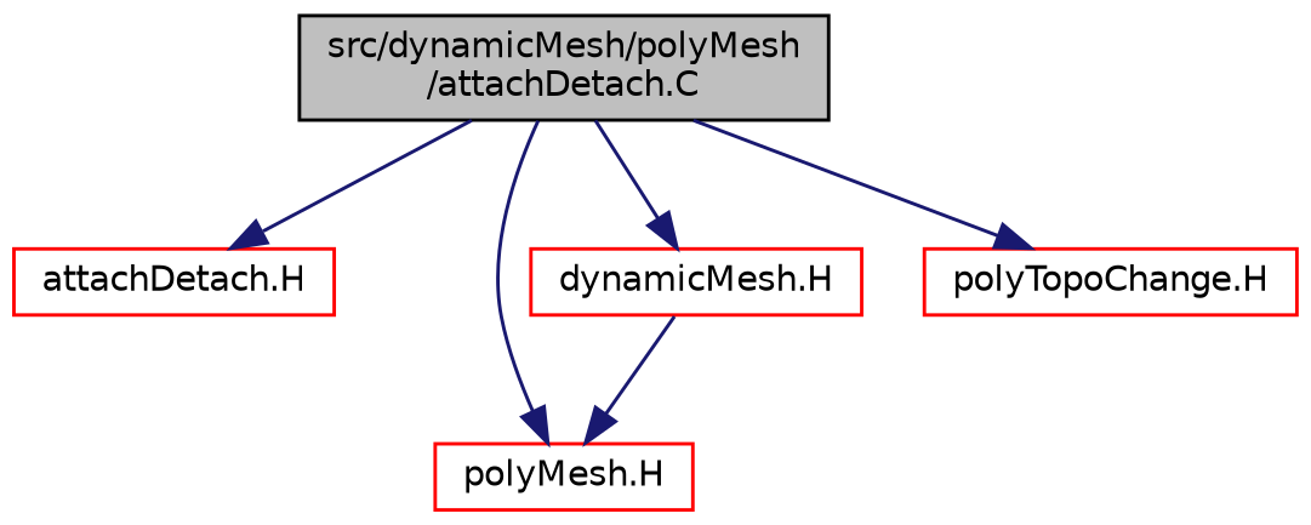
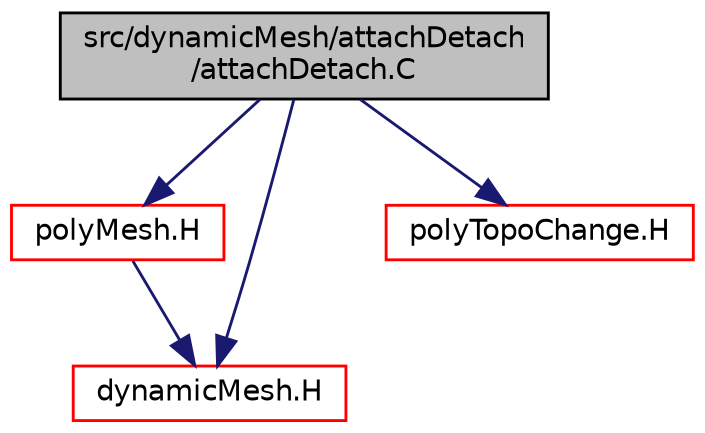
  digraph {
    node [color=red fontname=Helvetica fontsize=10 shape=record]
    edge [color=midnightblue fontname=Helvetica fontsize=10 labelfontname=Helvetica labelfontsize=10 style=solid]
-   n1 [color=black fillcolor=grey75 fontcolor=black height=0.2 label="src/dynamicMesh/polyMesh\l/attachDetach.C" style=filled width=0.4]
-   n2 [height=0.2 label="attachDetach.H" width=0.4]
+   n1 [color=black fillcolor=grey75 fontcolor=black height=0.2 label="src/dynamicMesh/attachDetach\l/attachDetach.C" style=filled width=0.4]
    n3 [height=0.2 label="polyMesh.H" width=0.4]
    n4 [height=0.2 label="dynamicMesh.H" width=0.4]
    n5 [height=0.2 label="polyTopoChange.H" width=0.4]
-   n1 -> n2
    n1 -> n3
    n1 -> n4
    n1 -> n5
-   n4 -> n3
+   n3 -> n4
  }
